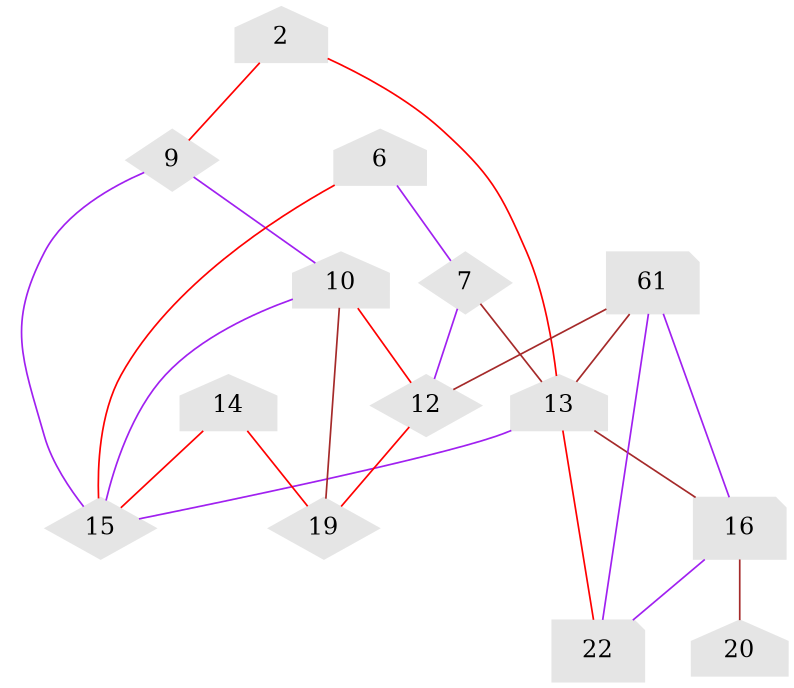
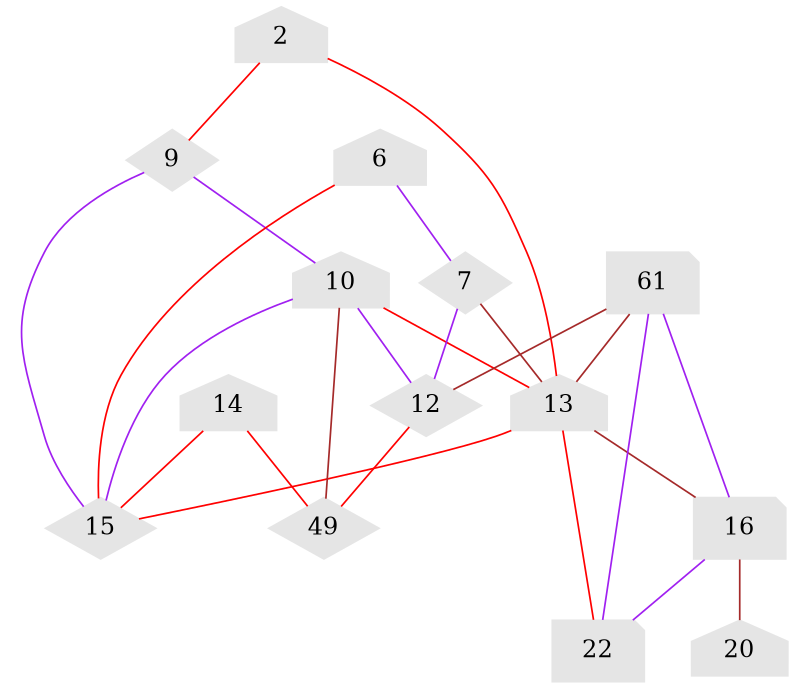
  graph {
    node [color=gray90 shape=house style=filled]
    edge [color=purple weight=1.0]
    9 [shape=diamond]
    2
    13
    10
    15 [shape=diamond]
    16 [shape=note]
    22 [shape=note]
    7 [shape=diamond]
    6
    12 [shape=diamond]
-   19 [shape=diamond]
+   19 [shape=diamond label=49]
    n12 [label=61 shape=note]
    20
    14
    9 -- 10
    9 -- 15 [weight=2.0]
    2 -- 9 [color=red]
    2 -- 13 [color=red]
-   13 -- 15
+   13 -- 15 [color=red]
    13 -- 16 [color=brown]
    13 -- 22 [color=red weight=2.0]
+   10 -- 13 [color=red weight=2.0]
    10 -- 15
-   10 -- 12 [color=red weight=6.0]
+   10 -- 12 [weight=6.0]
    10 -- 19 [color=brown]
    16 -- 22
    16 -- 20 [color=brown]
    7 -- 13 [color=brown]
    7 -- 12 [weight=2.0]
    6 -- 15 [color=red]
    6 -- 7
    12 -- 19 [color=red]
    n12 -- 13 [color=brown]
    n12 -- 16
    n12 -- 22
    n12 -- 12 [color=brown weight=2.0]
    14 -- 15 [color=red]
    14 -- 19 [color=red]
  }
